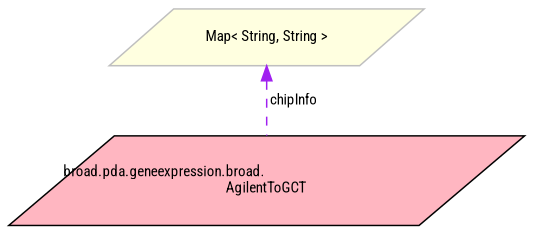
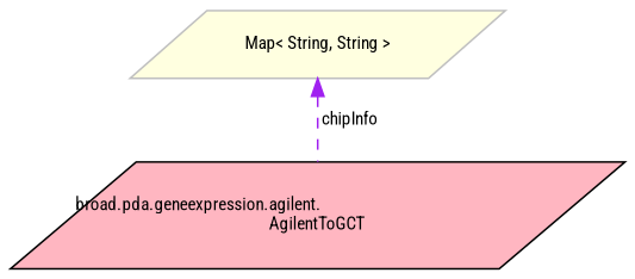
  digraph {
    fontname="Roboto Condensed"
    node [fontname="Roboto Condensed" fontsize=10 shape=parallelogram style=filled]
-   n1 [color=black fillcolor=lightpink fontcolor=black height=0.2 label="broad.pda.geneexpression.broad.\lAgilentToGCT" width=0.4]
+   n1 [color=black fillcolor=lightpink fontcolor=black height=0.2 label="broad.pda.geneexpression.agilent.\lAgilentToGCT" width=0.4]
    n2 [color=grey75 fillcolor=lightyellow height=0.2 label="Map\< String, String \>" width=0.4]
    n2 -> n1 [color=purple dir=back fontname="Roboto Condensed" fontsize=10 label=" chipInfo" labelfontname=Helvetica labelfontsize=10 style=dashed]
  }
